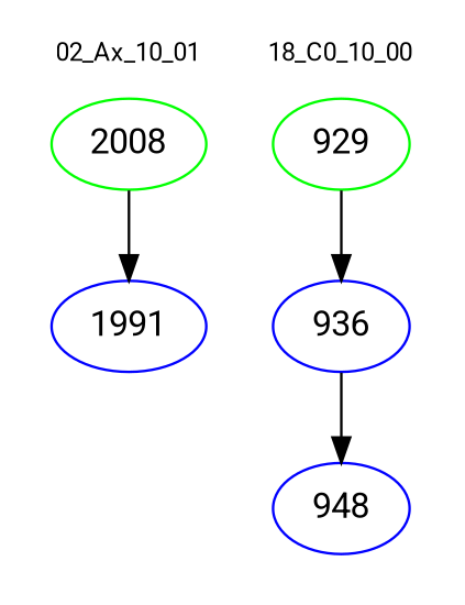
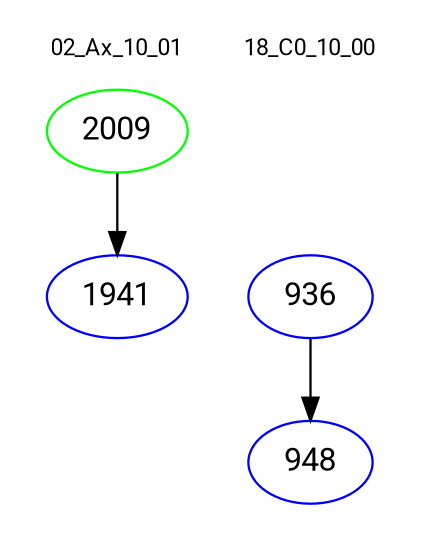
  digraph {
    fontname=Roboto
    node [color=blue fontname=Roboto]
    edge [color=black fontname=Roboto]
-   n1 [color=green label=2008]
-   n2 [label=1991]
-   n3 [color=green label=929]
+   n1 [color=green label=2009]
+   n2 [label=1941]
    n4 [label=936]
    n5 [label=948]
    subgraph cluster_1 {
      color=white
      fontsize=10
      label="02_Ax_10_01"
      n1
      n2
    }
    subgraph cluster_2 {
      color=white
      fontsize=10
      label="18_C0_10_00"
-     n3
      n4
      n5
    }
    n1 -> n2
-   n3 -> n4
    n4 -> n5
  }
